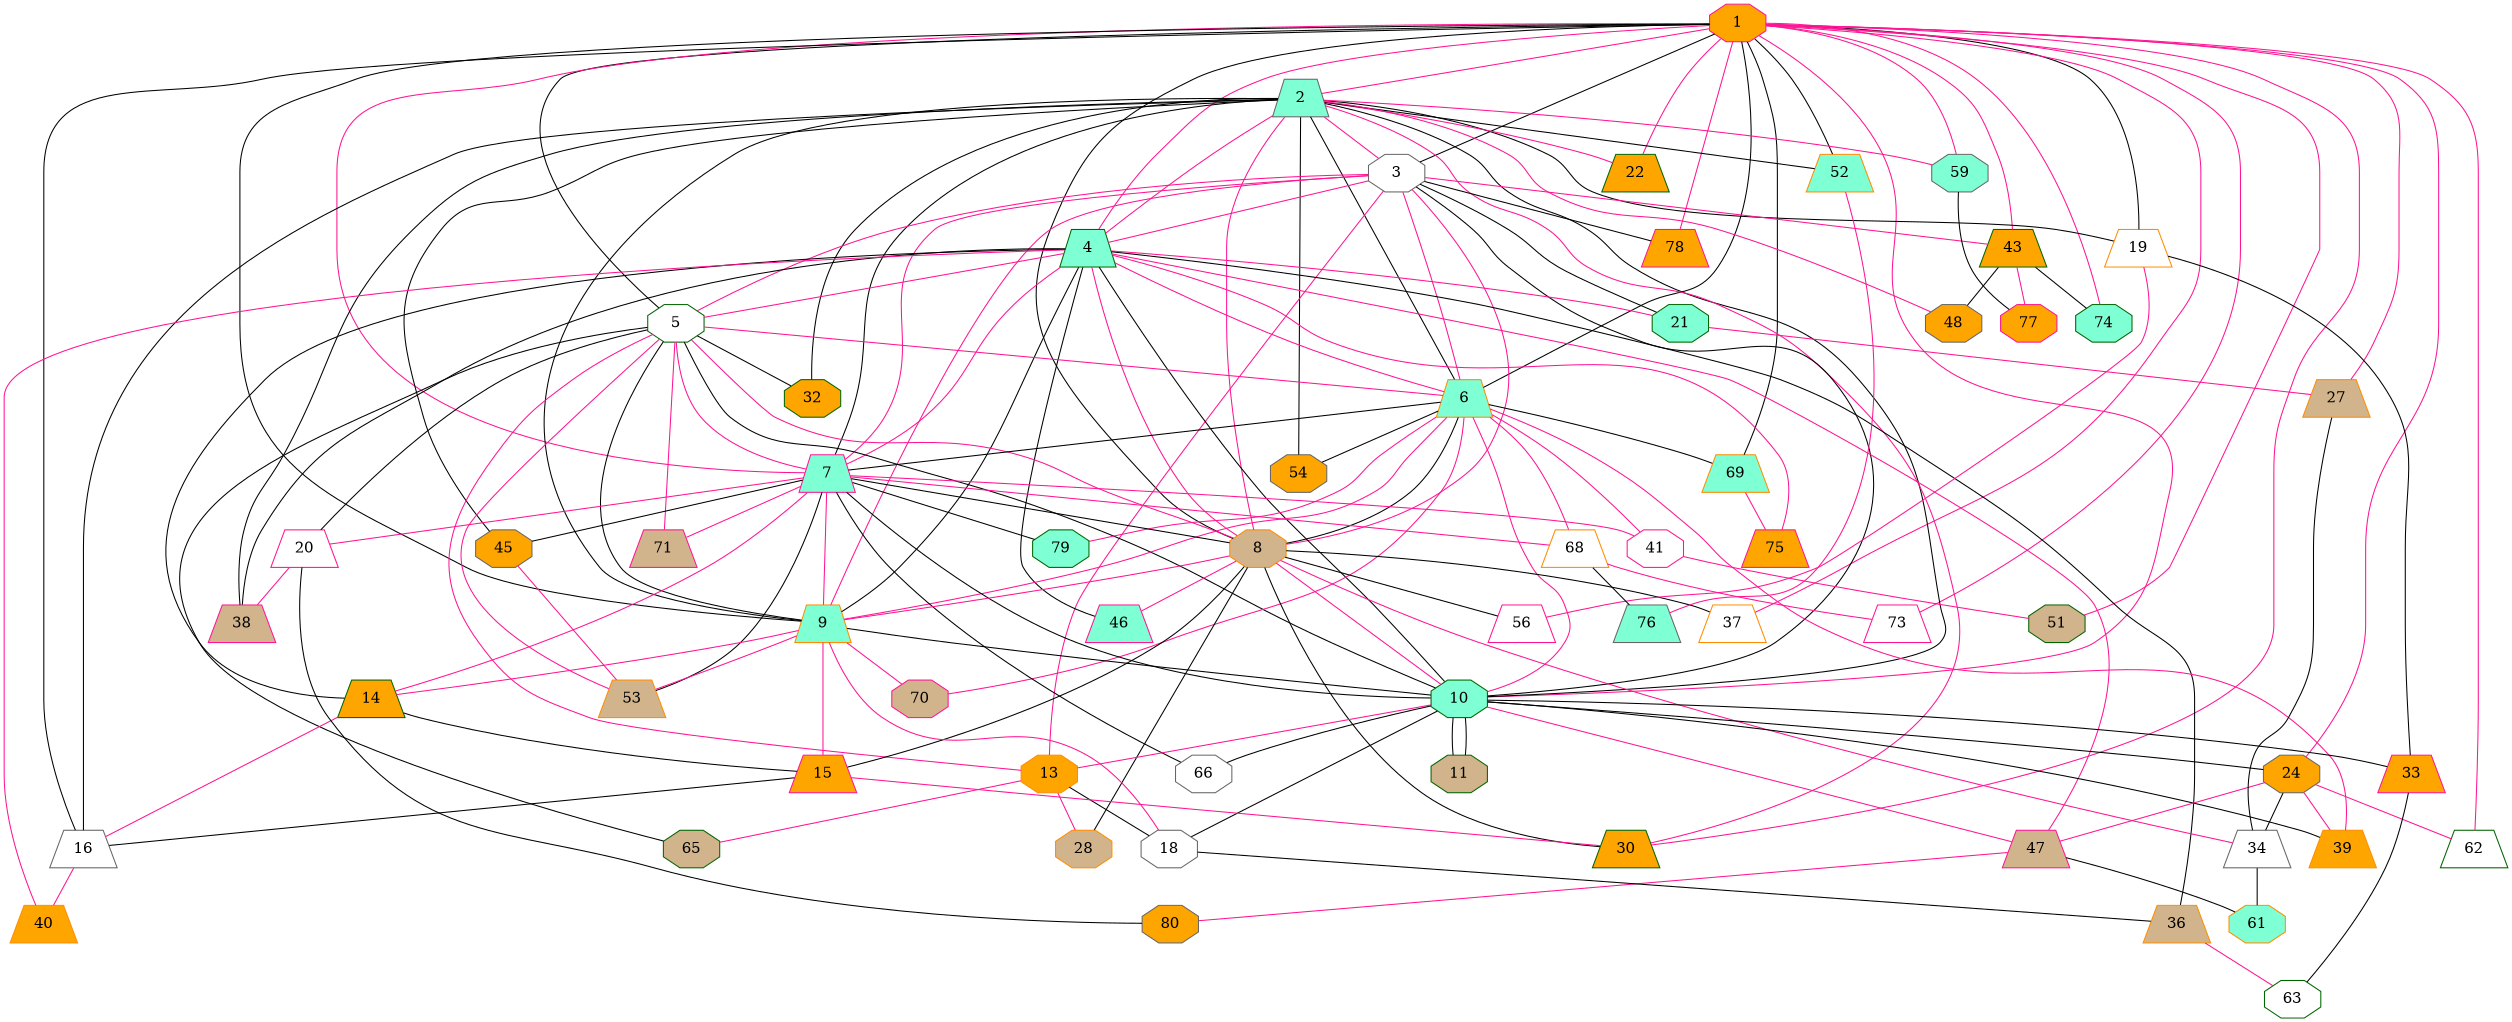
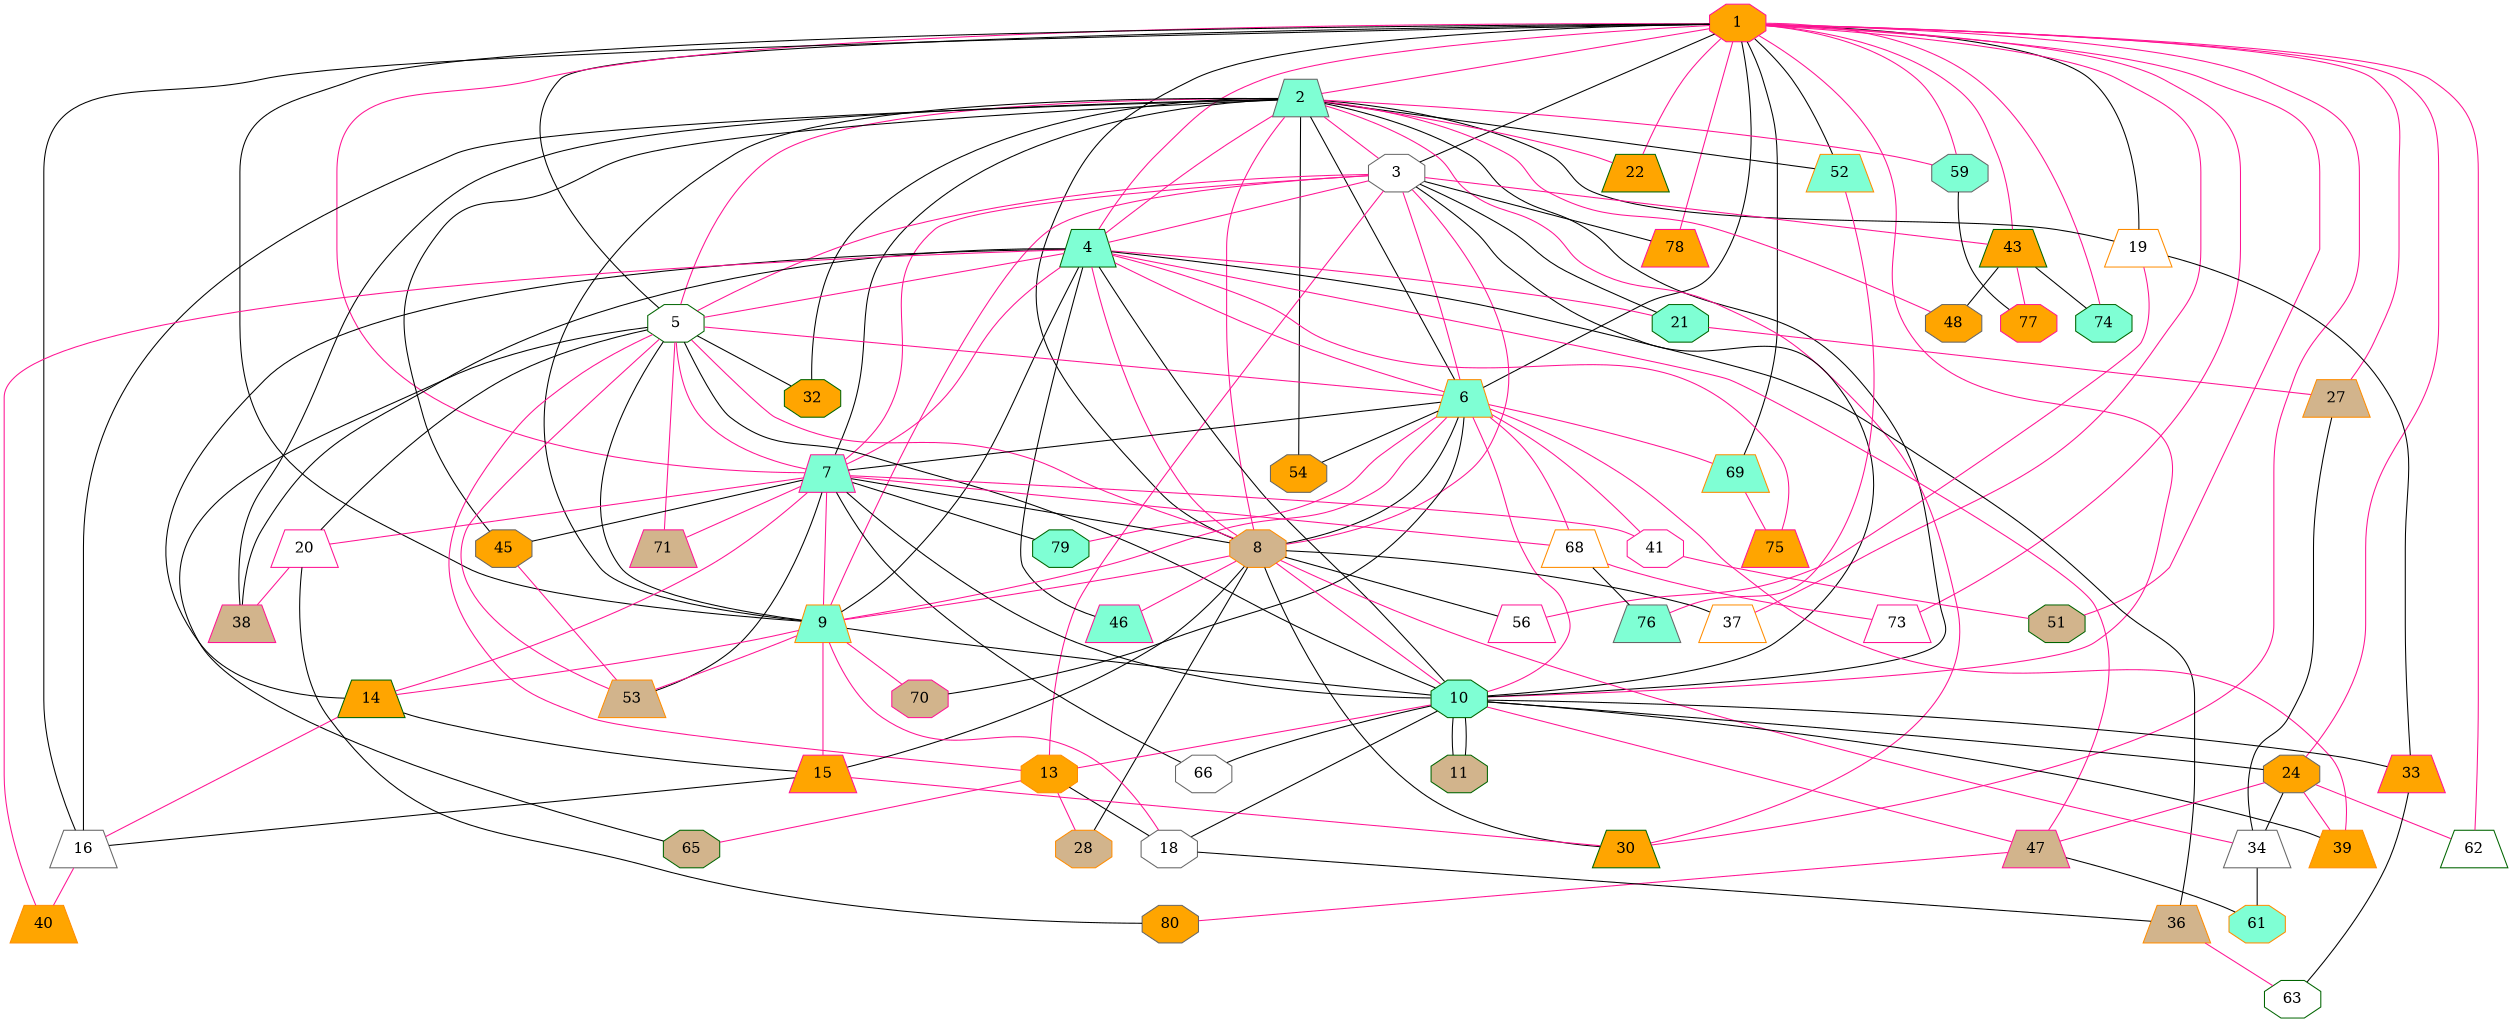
  graph {
    node [color=deeppink fillcolor=orange shape=trapezium style=filled]
    edge [color=deeppink]
    1 [shape=octagon super="+12"]
    2 [color=gray40 fillcolor=aquamarine super="+17"]
    3 [color=gray40 fillcolor=white shape=octagon super="+60"]
    4 [color=darkgreen fillcolor=aquamarine super="+31"]
    5 [color=darkgreen fillcolor=white shape=octagon super="+35"]
    6 [color=darkorange fillcolor=aquamarine super="+29"]
    7 [fillcolor=aquamarine super="+58"]
    8 [color=darkorange fillcolor=tan shape=octagon super="+81"]
    9 [color=darkorange fillcolor=aquamarine super="+49"]
    10 [color=darkgreen fillcolor=aquamarine shape=octagon super="+26"]
    16 [color=gray40 fillcolor=white super="+42"]
    19 [color=darkorange fillcolor=white super="+55"]
    22 [color=darkgreen]
    24 [color=gray40 shape=octagon]
    27 [color=darkorange fillcolor=tan]
    30 [color=darkgreen super="+82"]
    37 [color=darkorange fillcolor=white]
    43 [color=darkgreen]
    51 [color=darkgreen fillcolor=tan shape=octagon]
    52 [color=darkorange fillcolor=aquamarine]
    59 [color=gray40 fillcolor=aquamarine shape=octagon]
    62 [color=darkgreen fillcolor=white]
    69 [color=darkorange fillcolor=aquamarine]
    73 [fillcolor=white]
    74 [color=darkgreen fillcolor=aquamarine shape=octagon]
    78
    32 [color=darkgreen shape=octagon]
    38 [fillcolor=tan super="+57"]
    45 [color=gray40 shape=octagon]
    48 [color=gray40 shape=octagon]
    54 [color=gray40 shape=octagon]
    13 [color=darkorange shape=octagon]
    21 [color=darkgreen fillcolor=aquamarine shape=octagon]
    14 [color=darkgreen super="+44"]
    36 [color=darkorange fillcolor=tan]
    40 [color=darkorange]
    46 [fillcolor=aquamarine]
    47 [fillcolor=tan super="+72"]
    75
    20 [fillcolor=white]
    53 [color=darkorange fillcolor=tan super="+67"]
    65 [color=darkgreen fillcolor=tan shape=octagon]
    71 [fillcolor=tan]
    39 [color=darkorange super="+64"]
    41 [fillcolor=white shape=octagon]
    68 [color=darkorange fillcolor=white]
    70 [fillcolor=tan shape=octagon]
    79 [color=darkgreen fillcolor=aquamarine shape=octagon]
    66 [color=gray40 fillcolor=white shape=octagon]
    15 [super="+23"]
    28 [color=darkorange fillcolor=tan shape=octagon]
    34 [color=gray40 fillcolor=white super="+50"]
    56 [fillcolor=white]
    18 [color=gray40 fillcolor=white shape=octagon super="+25"]
    11 [color=darkgreen fillcolor=tan shape=octagon]
    33
    77 [shape=octagon]
    76 [color=gray40 fillcolor=aquamarine]
    63 [color=darkgreen fillcolor=white shape=octagon]
    80 [color=gray40 shape=octagon]
    61 [color=darkorange fillcolor=aquamarine shape=octagon]
    1 -- 2
    1 -- 3 [color=black weight=2]
    1 -- 4 [weight=2]
    1 -- 5 [color=black]
    1 -- 6 [color=black weight=2]
    1 -- 7
    1 -- 8 [color=black]
    1 -- 9 [color=black weight=2]
    1 -- 10
    1 -- 16 [color=black]
    1 -- 19 [color=black]
    1 -- 22
    1 -- 24
    1 -- 27
    1 -- 30
    1 -- 37
    1 -- 43
    1 -- 51
    1 -- 52 [color=black]
    1 -- 59
    1 -- 62
    1 -- 69 [color=black]
    1 -- 73
    1 -- 74
    1 -- 78
    2 -- 3
    2 -- 4
+   2 -- 5
    2 -- 6 [color=black]
    2 -- 7 [color=black]
    2 -- 8
    2 -- 9 [color=black]
    2 -- 10 [color=black]
    2 -- 16 [color=black]
    2 -- 19 [color=black]
    2 -- 22
    2 -- 30
    2 -- 52 [color=black]
    2 -- 59
    2 -- 32 [color=black]
    2 -- 38 [color=black]
    2 -- 45 [color=black]
    2 -- 48
    2 -- 54 [color=black]
    3 -- 4
    3 -- 5
    3 -- 6
    3 -- 7
    3 -- 8
    3 -- 9
    3 -- 10 [color=black]
    3 -- 43
    3 -- 78 [color=black]
    3 -- 13
    3 -- 21 [color=black]
    4 -- 5
    4 -- 6
    4 -- 7 [weight=2]
    4 -- 8
    4 -- 9 [color=black]
    4 -- 10 [color=black]
    4 -- 38 [color=black]
    4 -- 21
    4 -- 14 [color=black]
    4 -- 36 [color=black]
    4 -- 40
    4 -- 46 [color=black]
    4 -- 47
    4 -- 75
    5 -- 6
    5 -- 7
    5 -- 8
    5 -- 9 [color=black]
    5 -- 10 [color=black]
    5 -- 32 [color=black]
    5 -- 13
    5 -- 20 [color=black]
    5 -- 53
    5 -- 65 [color=black]
    5 -- 71
    6 -- 7 [color=black]
    6 -- 8 [color=black]
    6 -- 9
    6 -- 10
-   6 -- 69 [color=black]
+   6 -- 69
    6 -- 54 [color=black]
    6 -- 39
    6 -- 41
    6 -- 68
-   6 -- 70
+   6 -- 70 [color=black]
    6 -- 79
    7 -- 8 [color=black]
    7 -- 9
    7 -- 10 [color=black weight=2]
    7 -- 45 [color=black]
    7 -- 14
    7 -- 20
    7 -- 53 [color=black]
    7 -- 71
    7 -- 41
    7 -- 68
    7 -- 79 [color=black]
    7 -- 66 [color=black]
    8 -- 9
    8 -- 10
    8 -- 30 [color=black]
    8 -- 37 [color=black]
    8 -- 46
    8 -- 15 [color=black]
    8 -- 28 [color=black]
    8 -- 34
    8 -- 56 [color=black]
    9 -- 10 [color=black]
    9 -- 14
    9 -- 53
    9 -- 70
    9 -- 15
    9 -- 18
    10 -- 24 [color=black]
    10 -- 13
    10 -- 47
    10 -- 39 [color=black]
    10 -- 66 [color=black]
    10 -- 18 [color=black]
    10 -- 11 [color=black]
    10 -- 11 [color=black]
    10 -- 33 [color=black]
    16 -- 40
    19 -- 56
    19 -- 33 [color=black]
    24 -- 62
    24 -- 47
    24 -- 39
    24 -- 34 [color=black]
    27 -- 34 [color=black]
    43 -- 74 [color=black]
    43 -- 48 [color=black]
    43 -- 77
    52 -- 76
    59 -- 77 [color=black]
    69 -- 75
    45 -- 53
    13 -- 65
    13 -- 28
    13 -- 18 [color=black]
    21 -- 27
    14 -- 16
    14 -- 15 [color=black]
    36 -- 63
    47 -- 80
    47 -- 61 [color=black]
    20 -- 38
    20 -- 80 [color=black]
    41 -- 51
    68 -- 73
    68 -- 76 [color=black]
    15 -- 16 [color=black]
    15 -- 30
    34 -- 61 [color=black]
    18 -- 36 [color=black]
    33 -- 63 [color=black]
  }
